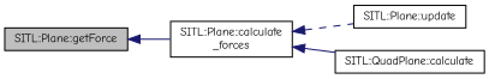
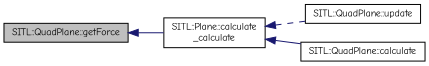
  digraph {
    fontname="Comic Neue"
    rankdir=LR
    node [color=black fillcolor=white fontname="Comic Neue" fontsize=10 shape=record style=filled]
    edge [color=midnightblue dir=back fontname="Comic Neue" fontsize=10 labelfontname=Helvetica labelfontsize=10 style=solid]
-   n1 [fillcolor=grey75 fontcolor=black height=0.2 label="SITL::Plane::getForce" width=0.4]
-   n2 [height=0.2 label="SITL::Plane::calculate\l_forces" width=0.4]
-   n3 [height=0.2 label="SITL::Plane::update" width=0.4]
+   n1 [fillcolor=grey75 fontcolor=black height=0.2 label="SITL::QuadPlane::getForce" width=0.4]
+   n2 [height=0.2 label="SITL::Plane::calculate\l_calculate" width=0.4]
+   n3 [height=0.2 label="SITL::QuadPlane::update" width=0.4]
    n4 [height=0.2 label="SITL::QuadPlane::calculate" width=0.4]
    n1 -> n2
    n2 -> n3 [style=dashed]
    n2 -> n4
  }
